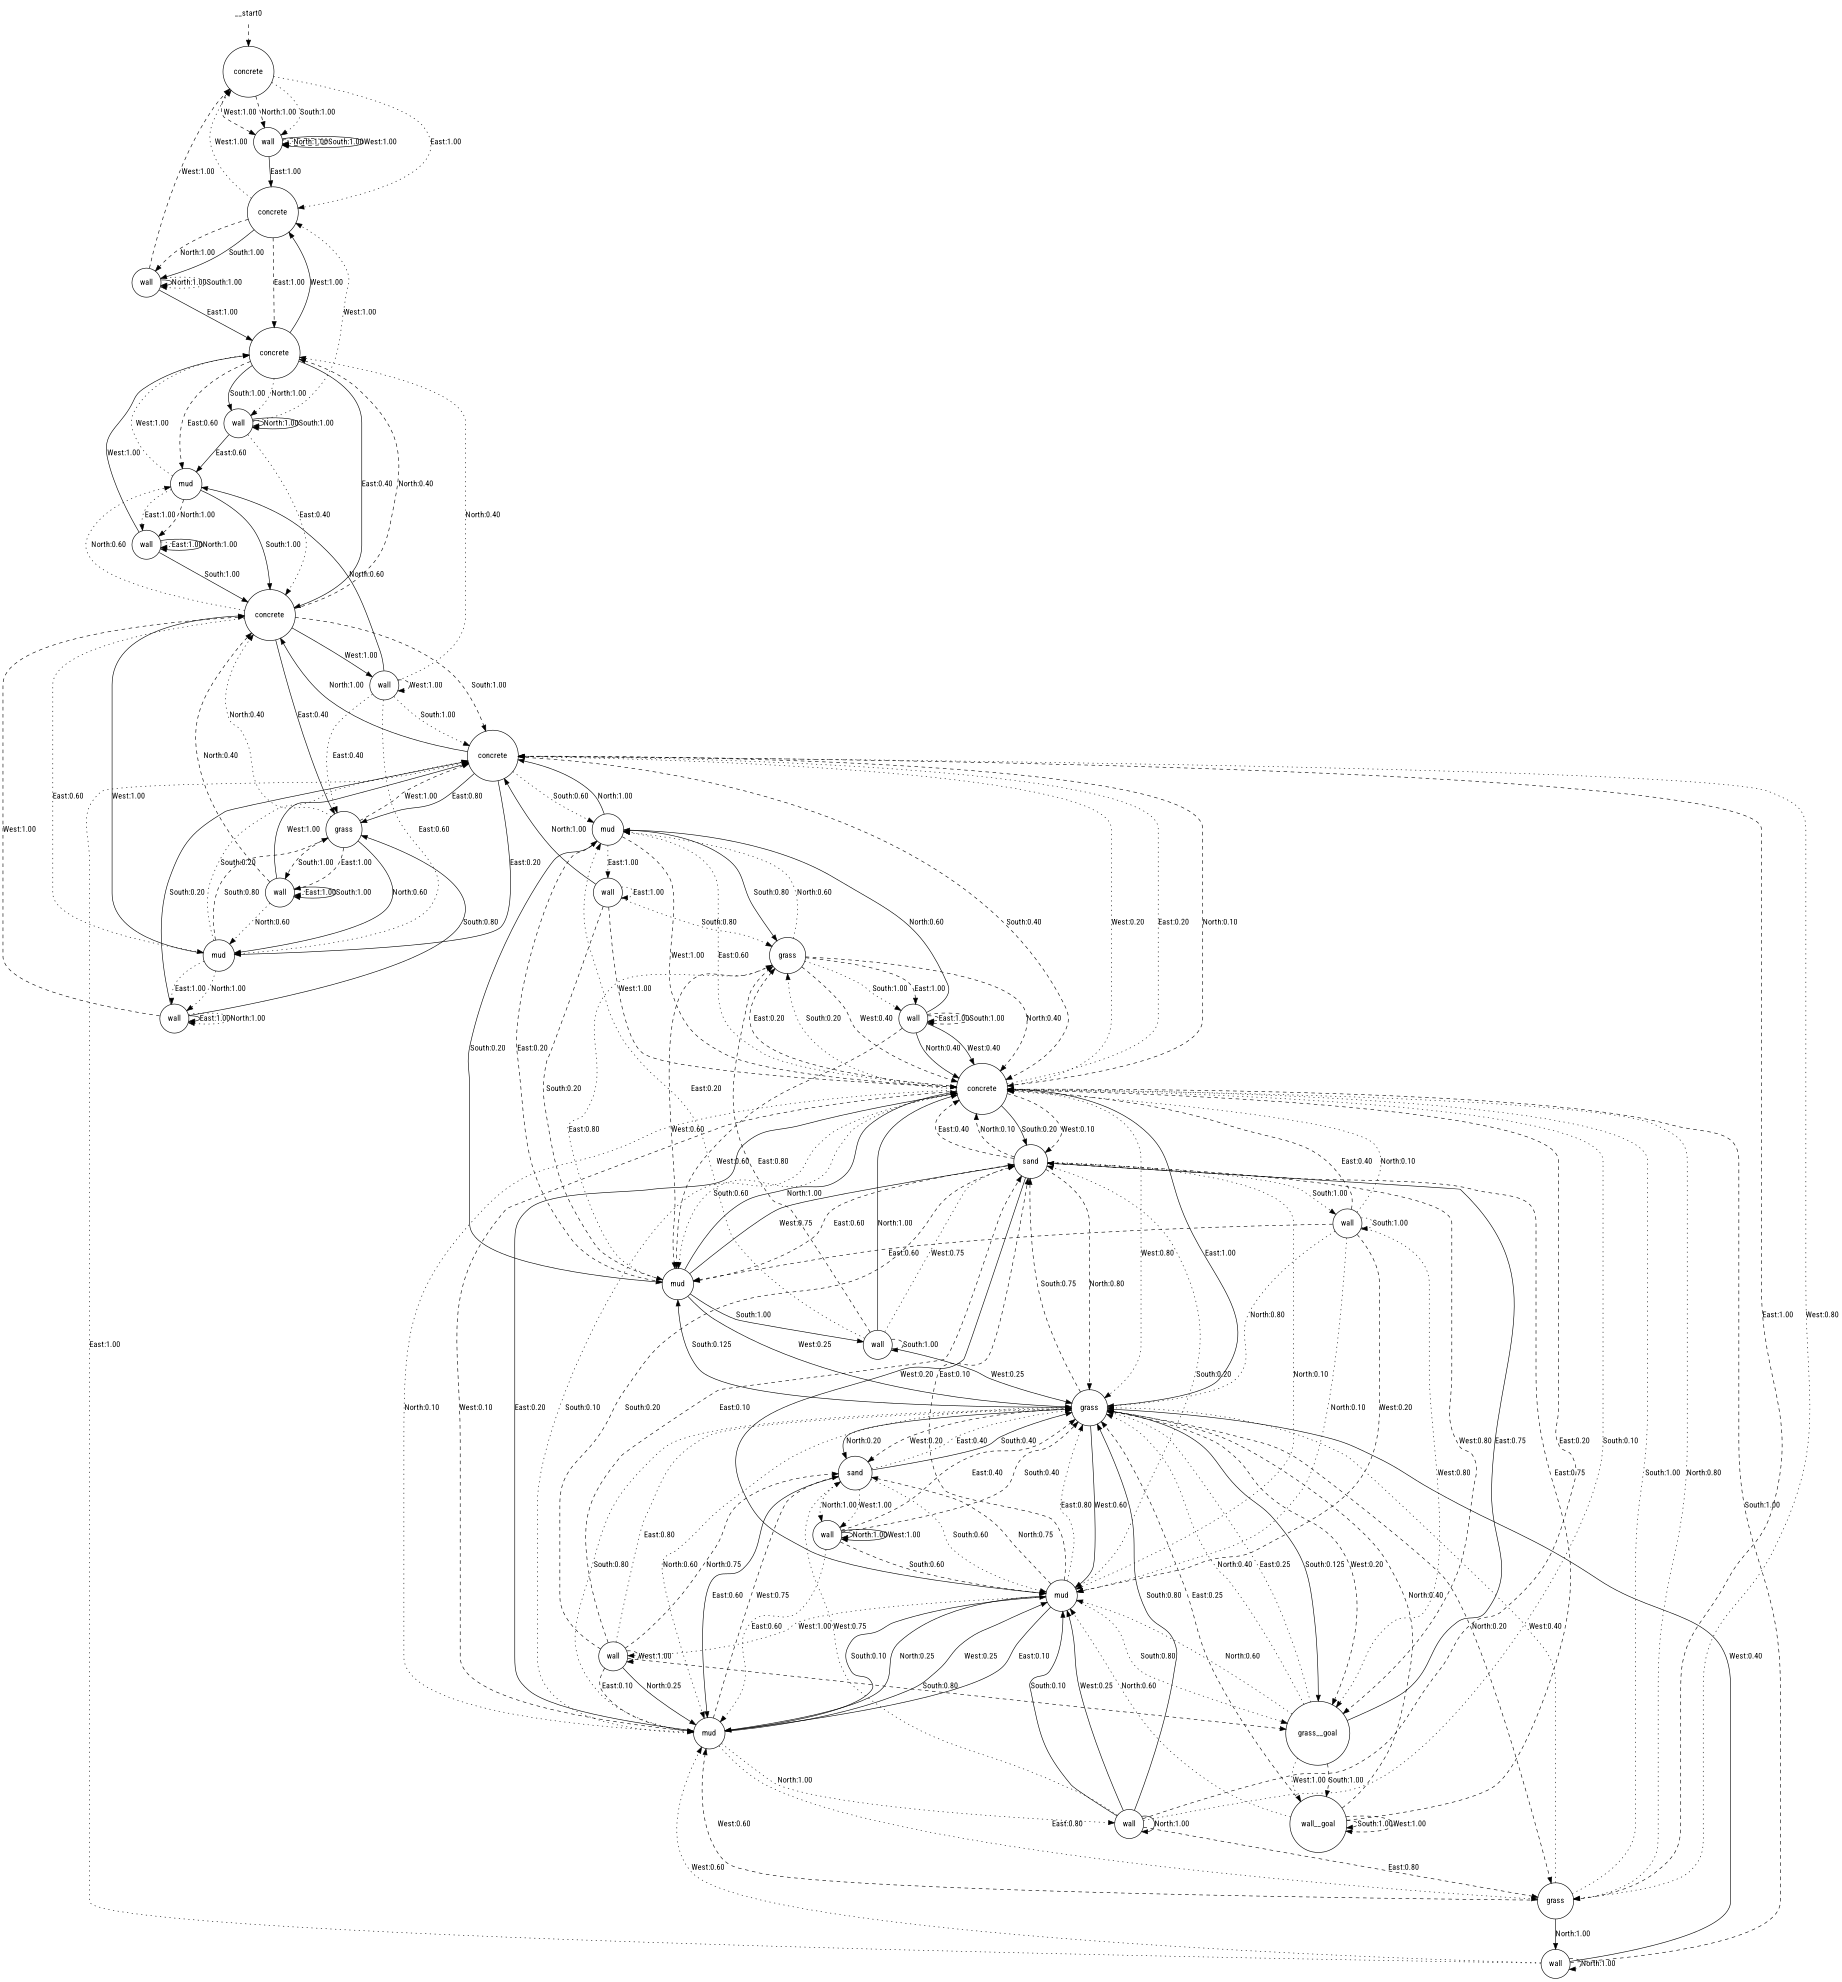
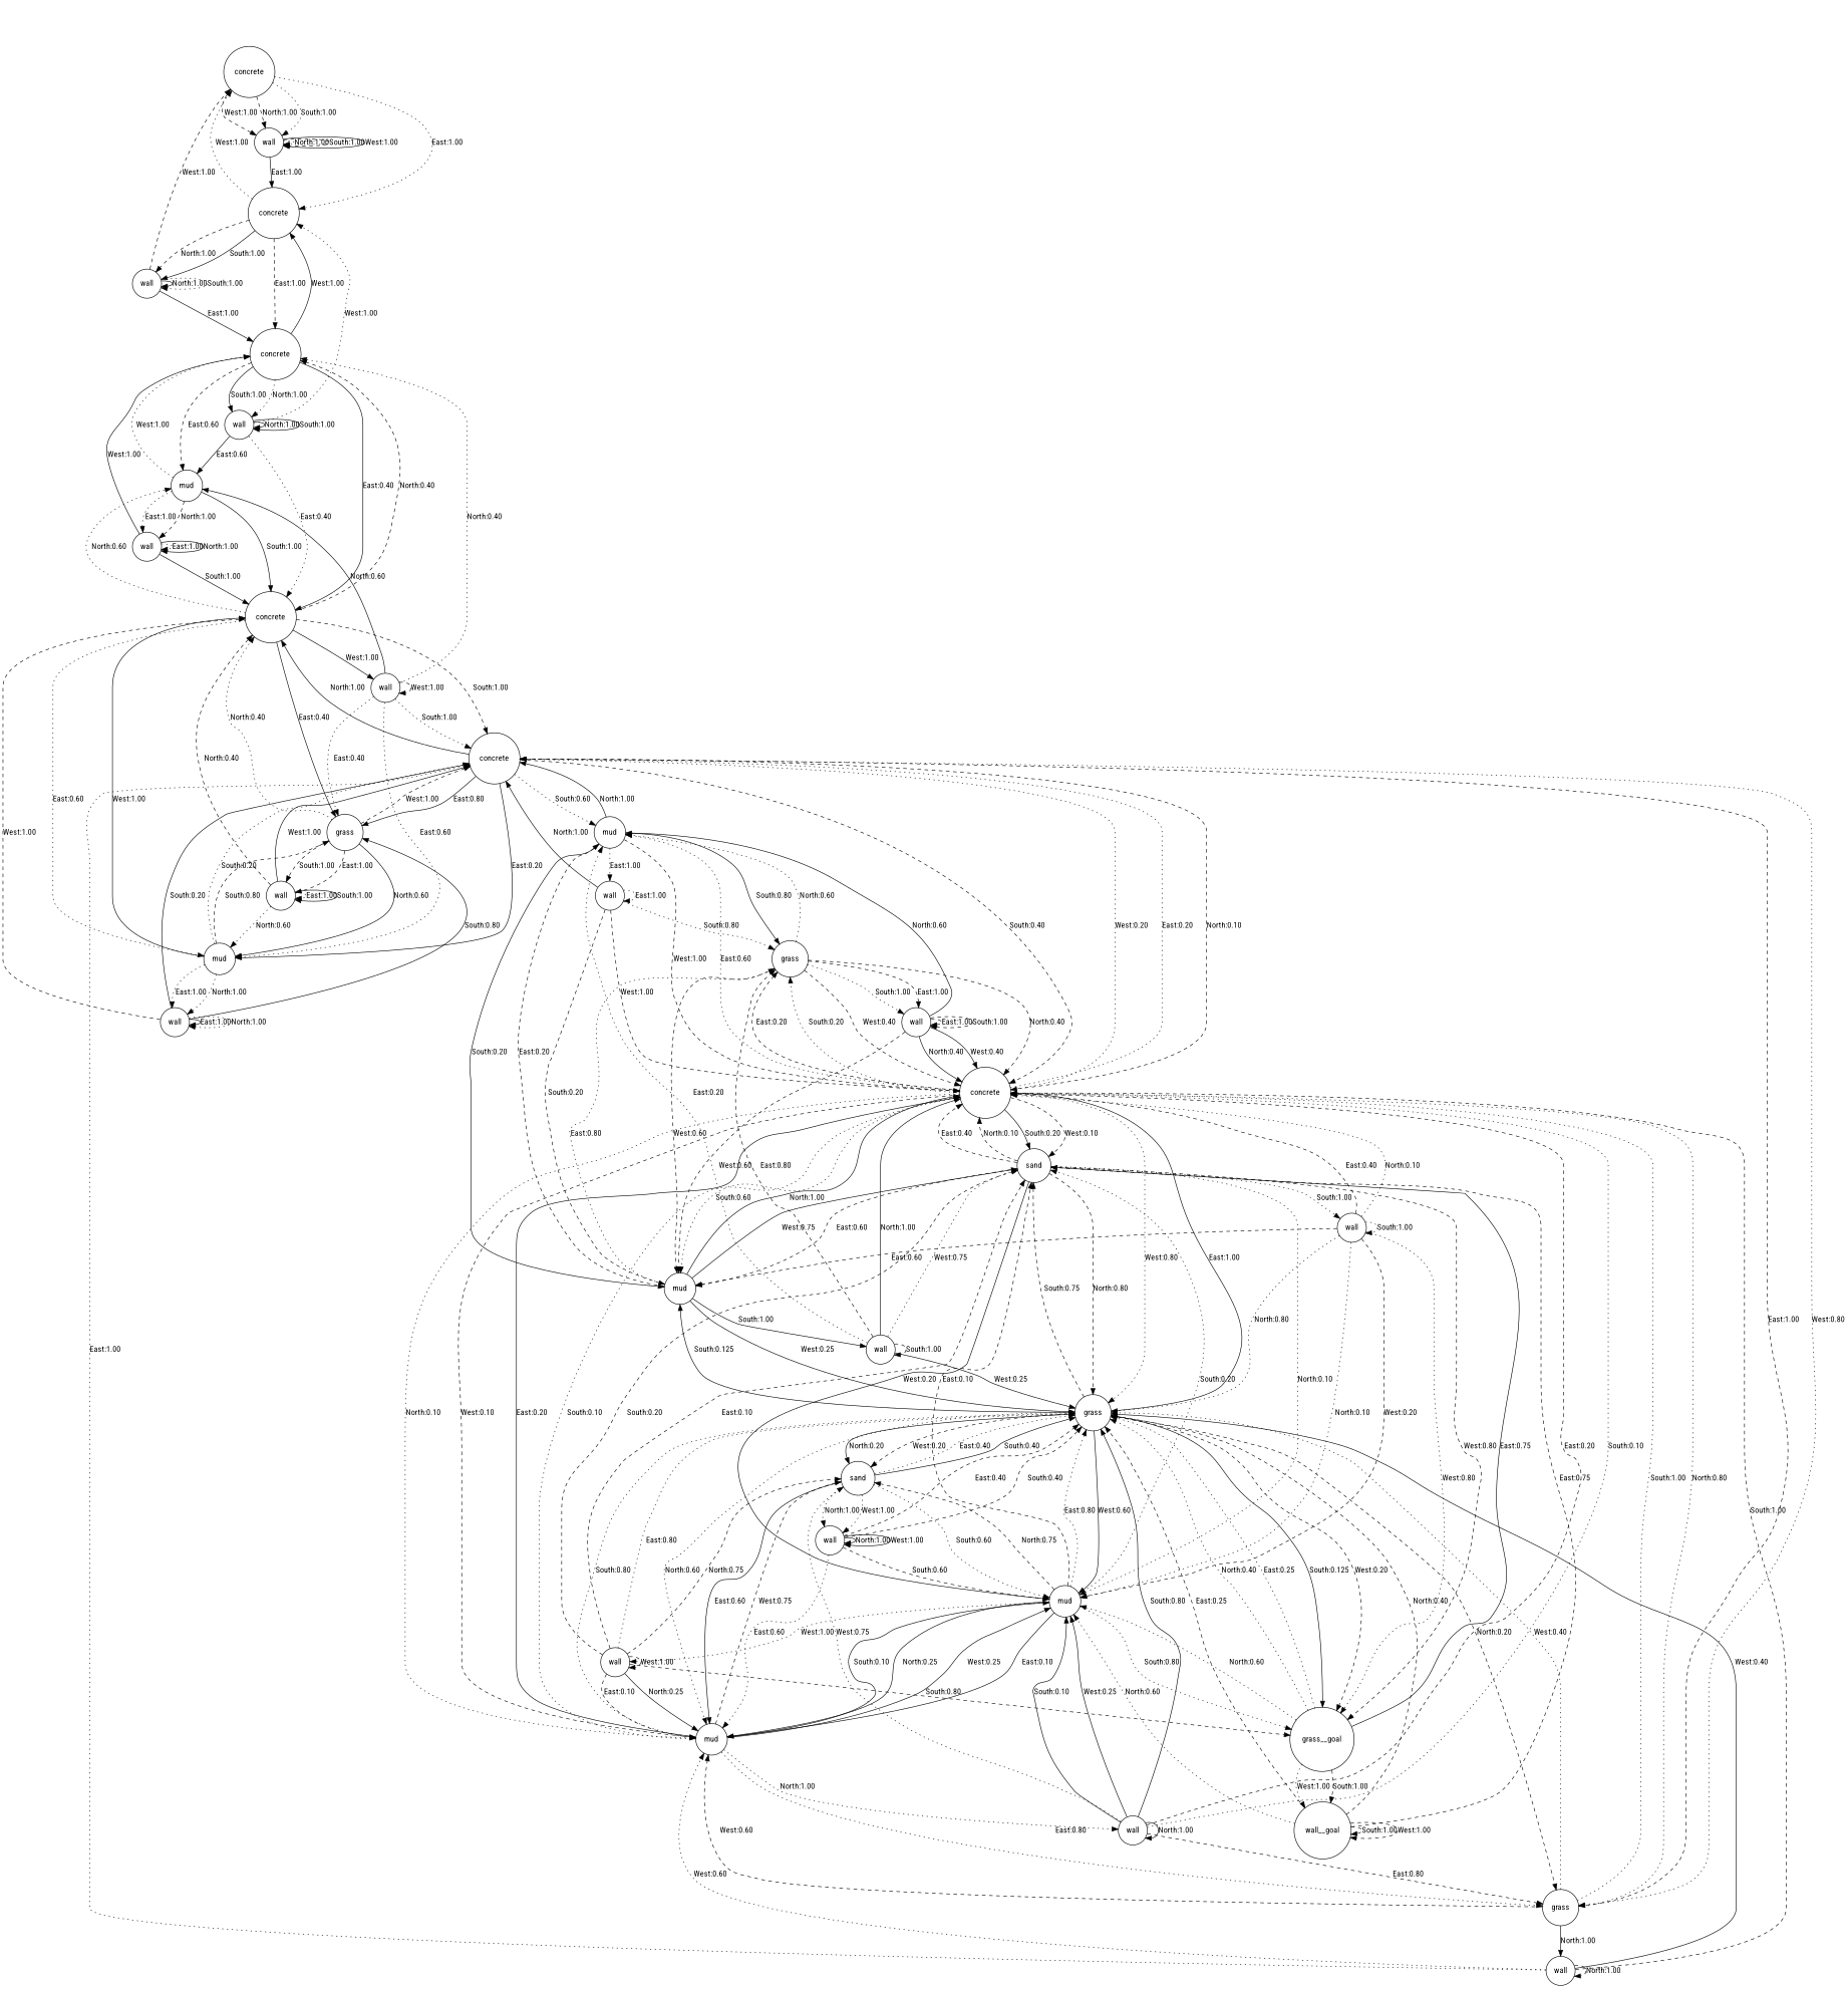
  digraph {
    fontname="Roboto Condensed"
    node [shape=circle fontname="Roboto Condensed"]
    edge [style=dotted fontname="Roboto Condensed"]
-   __start0 [shape=none]
    n2 [label=concrete]
    n3 [label=mud]
    n4 [label=concrete]
    n5 [label=wall]
    n6 [label=mud]
    n7 [label=concrete]
    n8 [label=grass]
    n9 [label=grass]
    n10 [label=grass]
    n11 [label=wall]
    n12 [label=mud]
    n13 [label=wall]
    n14 [label=mud]
    n15 [label=concrete]
    n16 [label=grass]
    n17 [label=mud]
    n18 [label=concrete]
    n19 [label=wall]
    n20 [label=grass__goal]
    n21 [label=mud]
    n22 [label=wall]
    n23 [label=sand]
    n24 [label=sand]
    n25 [label=wall__goal]
    n26 [label=wall]
    n27 [label=concrete]
    n28 [label=wall]
    n29 [label=wall]
    n30 [label=wall]
    n31 [label=wall]
    n32 [label=wall]
    n33 [label=wall]
    n34 [label=wall]
    n35 [label=wall]
    n36 [label=wall]
-   __start0 -> n2 [style=dashed]
    n2 -> n27 [label="East:1.00"]
    n2 -> n31 [label="North:1.00" style=dashed]
    n2 -> n31 [label="South:1.00"]
    n2 -> n31 [label="West:1.00" style=dashed]
    n3 -> n4 [label="North:1.00" style=solid]
    n3 -> n5 [label="East:1.00"]
    n3 -> n6 [label="South:0.20" style=solid]
    n3 -> n7 [label="West:1.00" style=dashed]
    n3 -> n8 [label="South:0.80" style=solid]
    n4 -> n3 [label="South:0.60"]
    n4 -> n7 [label="South:0.40" style=dashed]
    n4 -> n7 [label="West:0.20"]
    n4 -> n9 [label="West:0.80"]
    n4 -> n16 [label="East:0.80" style=solid]
    n4 -> n17 [label="East:0.20" style=solid]
    n4 -> n18 [label="North:1.00" style=solid]
    n5 -> n4 [label="North:1.00" style=solid]
    n5 -> n5 [label="East:1.00"]
    n5 -> n6 [label="South:0.20" style=dashed]
    n5 -> n7 [label="West:1.00" style=dashed]
    n5 -> n8 [label="South:0.80"]
    n6 -> n3 [label="East:0.20" style=dashed]
    n6 -> n7 [label="North:1.00" style=solid]
    n6 -> n8 [label="East:0.80"]
    n6 -> n10 [label="West:0.25" style=solid]
    n6 -> n23 [label="West:0.75" style=solid]
    n6 -> n32 [label="South:1.00" style=solid]
    n7 -> n3 [label="East:0.60"]
    n7 -> n4 [label="East:0.20"]
    n7 -> n4 [label="North:0.10" style=dashed]
    n7 -> n6 [label="South:0.60"]
    n7 -> n8 [label="East:0.20" style=dashed]
    n7 -> n8 [label="South:0.20"]
    n7 -> n9 [label="North:0.80"]
    n7 -> n10 [label="West:0.80"]
    n7 -> n12 [label="North:0.10"]
    n7 -> n12 [label="West:0.10" style=dashed]
    n7 -> n23 [label="South:0.20" style=solid]
    n7 -> n23 [label="West:0.10" style=dashed]
    n8 -> n3 [label="North:0.60"]
    n8 -> n6 [label="West:0.60" style=dashed]
    n8 -> n7 [label="North:0.40" style=dashed]
    n8 -> n7 [label="West:0.40" style=dashed]
    n8 -> n36 [label="East:1.00" style=dashed]
    n8 -> n36 [label="South:1.00"]
    n9 -> n4 [label="East:1.00" style=dashed]
    n9 -> n7 [label="South:1.00"]
    n9 -> n10 [label="West:0.40"]
    n9 -> n11 [label="North:1.00" style=solid]
    n9 -> n12 [label="West:0.60" style=dashed]
    n10 -> n6 [label="South:0.125" style=solid]
    n10 -> n7 [label="East:1.00" style=solid]
    n10 -> n9 [label="North:0.20" style=dashed]
    n10 -> n12 [label="North:0.60"]
    n10 -> n20 [label="South:0.125" style=solid]
    n10 -> n20 [label="West:0.20" style=dashed]
    n10 -> n21 [label="West:0.60" style=solid]
    n10 -> n23 [label="South:0.75" style=dashed]
    n10 -> n24 [label="North:0.20" style=solid]
    n10 -> n24 [label="West:0.20" style=dashed]
    n11 -> n4 [label="East:1.00"]
    n11 -> n7 [label="South:1.00" style=dashed]
    n11 -> n10 [label="West:0.40" style=solid]
    n11 -> n11 [label="North:1.00" style=dashed]
    n11 -> n12 [label="West:0.60"]
    n12 -> n7 [label="East:0.20" style=solid]
    n12 -> n7 [label="South:0.10"]
    n12 -> n9 [label="East:0.80"]
    n12 -> n10 [label="South:0.80"]
    n12 -> n21 [label="South:0.10" style=solid]
    n12 -> n21 [label="West:0.25" style=solid]
    n12 -> n24 [label="West:0.75" style=dashed]
    n12 -> n26 [label="North:1.00"]
    n13 -> n4 [label="South:1.00"]
    n13 -> n13 [label="West:1.00" style=dashed]
    n13 -> n14 [label="North:0.60" style=solid]
    n13 -> n15 [label="North:0.40"]
    n13 -> n16 [label="East:0.40"]
    n13 -> n17 [label="East:0.60"]
    n14 -> n15 [label="West:1.00"]
    n14 -> n18 [label="South:1.00" style=solid]
    n14 -> n33 [label="East:1.00"]
    n14 -> n33 [label="North:1.00" style=dashed]
    n15 -> n14 [label="East:0.60" style=dashed]
    n15 -> n18 [label="East:0.40" style=solid]
    n15 -> n27 [label="West:1.00" style=solid]
    n15 -> n34 [label="North:1.00"]
    n15 -> n34 [label="South:1.00" style=solid]
    n16 -> n4 [label="West:1.00" style=dashed]
    n16 -> n17 [label="North:0.60" style=solid]
    n16 -> n18 [label="North:0.40"]
    n16 -> n35 [label="East:1.00" style=dashed]
    n16 -> n35 [label="South:1.00" style=dashed]
    n17 -> n4 [label="South:0.20"]
    n17 -> n16 [label="South:0.80" style=dashed]
    n17 -> n18 [label="West:1.00" style=solid]
    n17 -> n29 [label="East:1.00"]
    n17 -> n29 [label="North:1.00"]
    n18 -> n4 [label="South:1.00" style=dashed]
    n18 -> n13 [label="West:1.00" style=solid]
    n18 -> n14 [label="North:0.60"]
    n18 -> n15 [label="North:0.40" style=dashed]
    n18 -> n16 [label="East:0.40" style=solid]
    n18 -> n17 [label="East:0.60"]
    n19 -> n6 [label="East:0.60" style=dashed]
    n19 -> n7 [label="East:0.40" style=dashed]
    n19 -> n7 [label="North:0.10"]
    n19 -> n10 [label="North:0.80"]
    n19 -> n19 [label="South:1.00"]
    n19 -> n20 [label="West:0.80"]
    n19 -> n21 [label="North:0.10"]
    n19 -> n21 [label="West:0.20" style=dashed]
    n20 -> n10 [label="East:0.25"]
    n20 -> n10 [label="North:0.40"]
    n20 -> n21 [label="North:0.60"]
    n20 -> n23 [label="East:0.75" style=solid]
    n20 -> n25 [label="South:1.00" style=dashed]
    n20 -> n25 [label="West:1.00"]
    n21 -> n10 [label="East:0.80"]
    n21 -> n12 [label="East:0.10" style=solid]
    n21 -> n12 [label="North:0.25" style=solid]
    n21 -> n20 [label="South:0.80"]
    n21 -> n22 [label="West:1.00"]
    n21 -> n23 [label="East:0.10" style=dashed]
    n21 -> n23 [label="South:0.20"]
    n21 -> n24 [label="North:0.75" style=dashed]
    n22 -> n10 [label="East:0.80"]
    n22 -> n12 [label="East:0.10" style=dashed]
    n22 -> n12 [label="North:0.25" style=solid]
    n22 -> n20 [label="South:0.80" style=dashed]
    n22 -> n22 [label="West:1.00" style=dashed]
    n22 -> n23 [label="East:0.10" style=dashed]
    n22 -> n23 [label="South:0.20" style=dashed]
    n22 -> n24 [label="North:0.75" style=dashed]
    n23 -> n6 [label="East:0.60" style=dashed]
    n23 -> n7 [label="East:0.40" style=dashed]
    n23 -> n7 [label="North:0.10" style=dashed]
    n23 -> n10 [label="North:0.80" style=dashed]
    n23 -> n19 [label="South:1.00"]
    n23 -> n20 [label="West:0.80" style=dashed]
    n23 -> n21 [label="North:0.10"]
    n23 -> n21 [label="West:0.20" style=solid]
    n24 -> n10 [label="East:0.40"]
    n24 -> n10 [label="South:0.40" style=solid]
    n24 -> n12 [label="East:0.60" style=solid]
    n24 -> n21 [label="South:0.60"]
    n24 -> n30 [label="North:1.00"]
    n24 -> n30 [label="West:1.00"]
    n25 -> n10 [label="East:0.25" style=dashed]
    n25 -> n10 [label="North:0.40" style=dashed]
    n25 -> n21 [label="North:0.60"]
    n25 -> n23 [label="East:0.75" style=dashed]
    n25 -> n25 [label="South:1.00" style=dashed]
    n25 -> n25 [label="West:1.00" style=dashed]
    n26 -> n7 [label="East:0.20" style=dashed]
    n26 -> n7 [label="South:0.10"]
    n26 -> n9 [label="East:0.80" style=dashed]
    n26 -> n10 [label="South:0.80" style=solid]
    n26 -> n21 [label="South:0.10" style=solid]
    n26 -> n21 [label="West:0.25" style=solid]
    n26 -> n24 [label="West:0.75"]
    n26 -> n26 [label="North:1.00" style=solid]
    n27 -> n2 [label="West:1.00"]
    n27 -> n15 [label="East:1.00" style=dashed]
    n27 -> n28 [label="North:1.00" style=dashed]
    n27 -> n28 [label="South:1.00" style=solid]
    n28 -> n2 [label="West:1.00" style=dashed]
    n28 -> n15 [label="East:1.00" style=solid]
    n28 -> n28 [label="North:1.00" style=solid]
    n28 -> n28 [label="South:1.00"]
    n29 -> n4 [label="South:0.20" style=solid]
    n29 -> n16 [label="South:0.80" style=solid]
    n29 -> n18 [label="West:1.00" style=dashed]
    n29 -> n29 [label="East:1.00" style=solid]
    n29 -> n29 [label="North:1.00"]
    n30 -> n10 [label="East:0.40" style=dashed]
    n30 -> n10 [label="South:0.40" style=dashed]
    n30 -> n12 [label="East:0.60"]
    n30 -> n21 [label="South:0.60" style=dashed]
    n30 -> n30 [label="North:1.00" style=solid]
    n30 -> n30 [label="West:1.00" style=solid]
    n31 -> n27 [label="East:1.00" style=solid]
    n31 -> n31 [label="North:1.00"]
    n31 -> n31 [label="South:1.00" style=dashed]
    n31 -> n31 [label="West:1.00" style=solid]
    n32 -> n3 [label="East:0.20"]
    n32 -> n7 [label="North:1.00" style=solid]
    n32 -> n8 [label="East:0.80" style=dashed]
    n32 -> n10 [label="West:0.25" style=solid]
    n32 -> n23 [label="West:0.75"]
    n32 -> n32 [label="South:1.00" style=dashed]
    n33 -> n15 [label="West:1.00" style=solid]
    n33 -> n18 [label="South:1.00" style=solid]
    n33 -> n33 [label="East:1.00"]
    n33 -> n33 [label="North:1.00" style=solid]
    n34 -> n14 [label="East:0.60" style=solid]
    n34 -> n18 [label="East:0.40"]
    n34 -> n27 [label="West:1.00"]
    n34 -> n34 [label="North:1.00" style=solid]
    n34 -> n34 [label="South:1.00" style=solid]
    n35 -> n4 [label="West:1.00" style=solid]
    n35 -> n17 [label="North:0.60"]
    n35 -> n18 [label="North:0.40" style=dashed]
    n35 -> n35 [label="East:1.00"]
    n35 -> n35 [label="South:1.00" style=solid]
    n36 -> n3 [label="North:0.60" style=solid]
    n36 -> n6 [label="West:0.60" style=dashed]
    n36 -> n7 [label="North:0.40" style=solid]
    n36 -> n7 [label="West:0.40" style=solid]
    n36 -> n36 [label="East:1.00" style=dashed]
    n36 -> n36 [label="South:1.00" style=dashed]
  }
